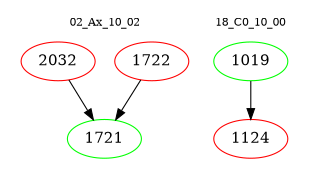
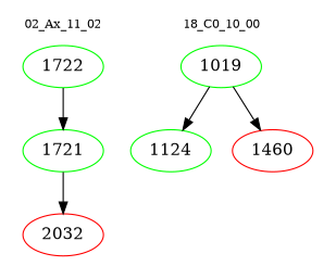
  digraph {
    node [color=green]
    edge [color=black]
    n1 [label=1721]
-   n2 [color=red label=1722]
+   n2 [label=1722]
    n3 [color=red label=2032]
    n4 [label=1019]
-   n5 [color=red label=1124]
+   n5 [label=1124]
+   n6 [color=red label=1460]
    subgraph cluster_1 {
      color=white
      fontsize=10
-     label="02_Ax_10_02"
+     label="02_Ax_11_02"
      n1
      n2
      n3
    }
    subgraph cluster_2 {
      color=white
      fontsize=10
      label="18_C0_10_00"
      n4
      n5
+     n6
    }
-   n3 -> n1
+   n1 -> n3
    n2 -> n1
    n4 -> n5
+   n4 -> n6
  }
